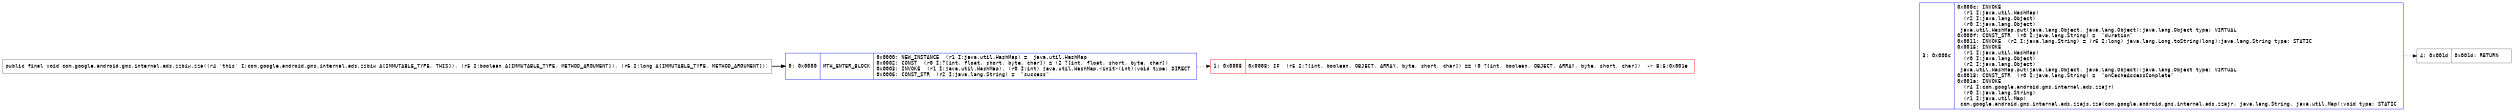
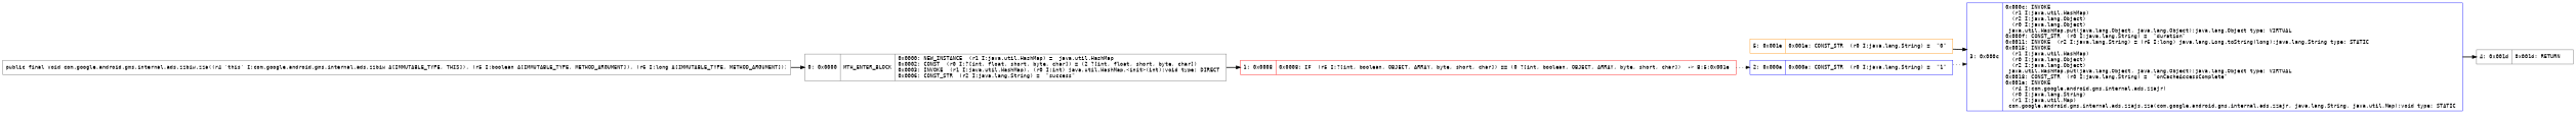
  digraph {
    fontname="DejaVu Sans Mono"
    rankdir=LR
    node [color=blue fontname="DejaVu Sans Mono" shape=record]
    edge [fontname="DejaVu Sans Mono" style=bold]
-   n1 [label="{0\:\ 0x0000|MTH_ENTER_BLOCK\l|0x0000: NEW_INSTANCE  (r1 I:java.util.HashMap) =  java.util.HashMap \l0x0002: CONST  (r0 I:?[int, float, short, byte, char]) = (2 ?[int, float, short, byte, char]) \l0x0003: INVOKE  (r1 I:java.util.HashMap), (r0 I:int) java.util.HashMap.\<init\>(int):void type: DIRECT \l0x0006: CONST_STR  (r2 I:java.lang.String) =  \"success\" \l}"]
+   n1 [color=gray40 label="{0\:\ 0x0000|MTH_ENTER_BLOCK\l|0x0000: NEW_INSTANCE  (r1 I:java.util.HashMap) =  java.util.HashMap \l0x0002: CONST  (r0 I:?[int, float, short, byte, char]) = (2 ?[int, float, short, byte, char]) \l0x0003: INVOKE  (r1 I:java.util.HashMap), (r0 I:int) java.util.HashMap.\<init\>(int):void type: DIRECT \l0x0006: CONST_STR  (r2 I:java.lang.String) =  \"success\" \l}"]
    n2 [color=red label="{1\:\ 0x0008|0x0008: IF  (r5 I:?[int, boolean, OBJECT, ARRAY, byte, short, char]) == (0 ?[int, boolean, OBJECT, ARRAY, byte, short, char])  \-\> B:5:0x001e \l}"]
+   n3 [label="{2\:\ 0x000a|0x000a: CONST_STR  (r0 I:java.lang.String) =  \"1\" \l}"]
    n4 [label="{3\:\ 0x000c|0x000c: INVOKE  \l  (r1 I:java.util.HashMap)\l  (r2 I:java.lang.Object)\l  (r0 I:java.lang.Object)\l java.util.HashMap.put(java.lang.Object, java.lang.Object):java.lang.Object type: VIRTUAL \l0x000f: CONST_STR  (r0 I:java.lang.String) =  \"duration\" \l0x0011: INVOKE  (r2 I:java.lang.String) = (r6 I:long) java.lang.Long.toString(long):java.lang.String type: STATIC \l0x0015: INVOKE  \l  (r1 I:java.util.HashMap)\l  (r0 I:java.lang.Object)\l  (r2 I:java.lang.Object)\l java.util.HashMap.put(java.lang.Object, java.lang.Object):java.lang.Object type: VIRTUAL \l0x0018: CONST_STR  (r0 I:java.lang.String) =  \"onCacheAccessComplete\" \l0x001a: INVOKE  \l  (r4 I:com.google.android.gms.internal.ads.zzajr)\l  (r0 I:java.lang.String)\l  (r1 I:java.util.Map)\l com.google.android.gms.internal.ads.zzajs.zza(com.google.android.gms.internal.ads.zzajr, java.lang.String, java.util.Map):void type: STATIC \l}"]
+   n5 [color=darkorange label="{5\:\ 0x001e|0x001e: CONST_STR  (r0 I:java.lang.String) =  \"0\" \l}"]
    n6 [color=gray40 label="{4\:\ 0x001d|0x001d: RETURN   \l}"]
    n7 [color=gray40 label="{public final void com.google.android.gms.internal.ads.zzbiw.zza((r4 'this' I:com.google.android.gms.internal.ads.zzbiw A[IMMUTABLE_TYPE, THIS]), (r5 I:boolean A[IMMUTABLE_TYPE, METHOD_ARGUMENT]), (r6 I:long A[IMMUTABLE_TYPE, METHOD_ARGUMENT])) }"]
-   n1 -> n2 [style=dotted]
-   n4 -> n6 [style=dotted]
+   n1 -> n2
+   n2 -> n3 [style=dotted]
+   n3 -> n4 [style=dotted]
+   n4 -> n6
+   n5 -> n4
    n7 -> n1
  }
